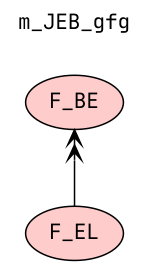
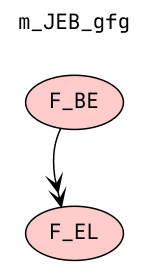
  digraph {
    label=m_JEB_gfg
    labelfontsize=12
    labelloc=tl
    fontname="JetBrains Mono"
    node [fillcolor="#FFCCCC" shape=oval style=filled fontname="JetBrains Mono"]
    n1 [label=F_BE]
    n2 [label=F_EL]
-   n2 -> n1 [arrowhead=veevee label=" " fontname="JetBrains Mono"]
+   n1 -> n2 [arrowhead=veevee label=" " fontname="JetBrains Mono"]
  }
